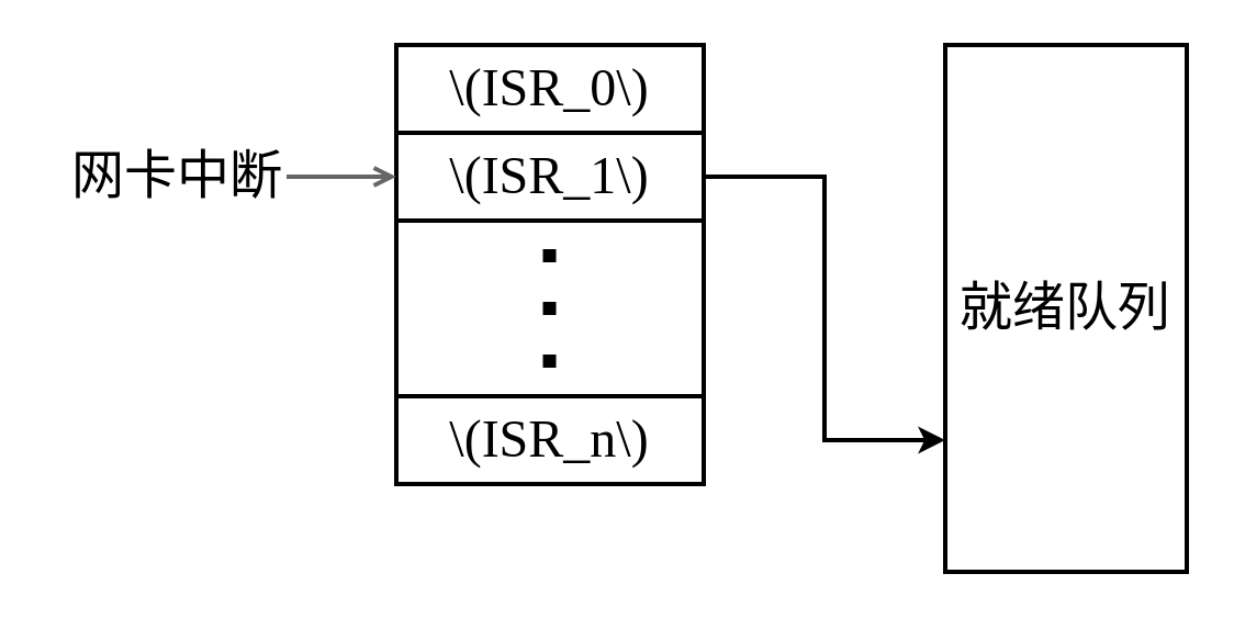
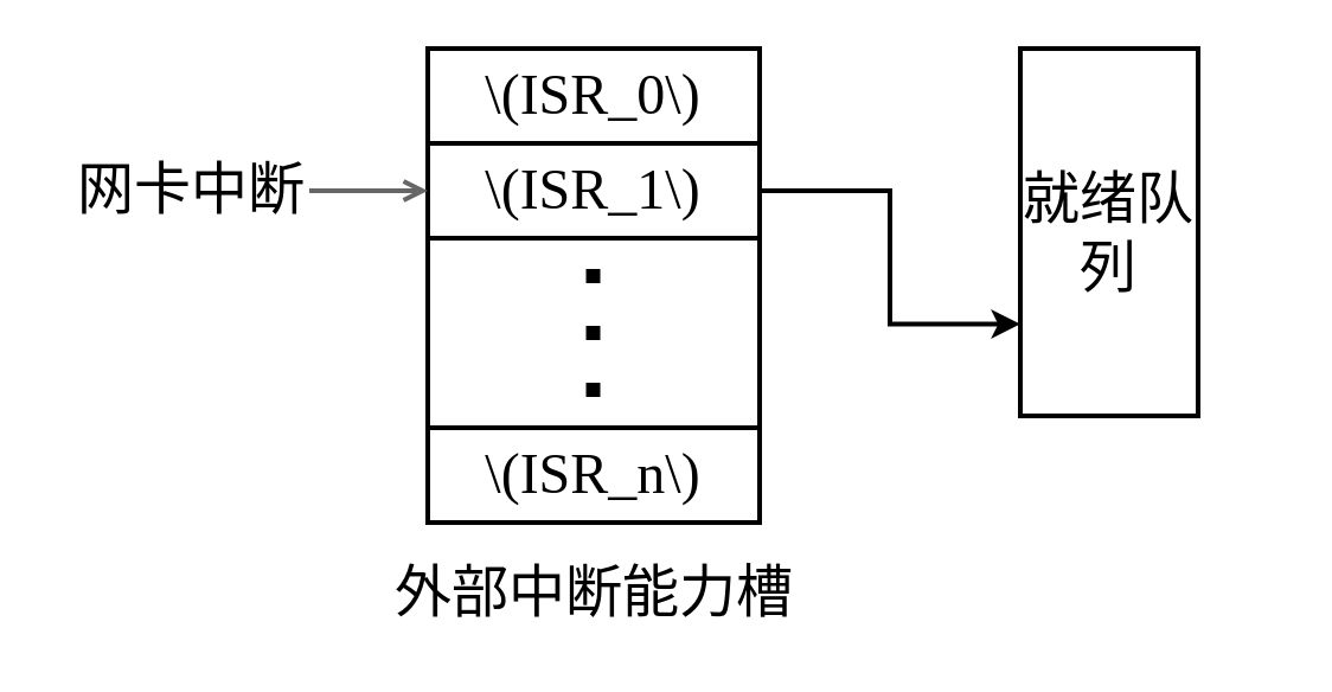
  <mxCell id="0" />
  <mxCell id="1" parent="0" />
  <mxCell id="2" value="" style="group;strokeColor=default;strokeWidth=2;" vertex="1" connectable="0" parent="1"><mxGeometry x="180" y="20" width="140" height="200" as="geometry" /></mxCell>
  <mxCell id="3" value="&lt;font face=&quot;宋体&quot;&gt;&lt;span style=&quot;font-size: 24px;&quot;&gt;\(ISR_0\)&lt;/span&gt;&lt;/font&gt;" style="rounded=0;whiteSpace=wrap;html=1;strokeWidth=2;fillColor=none;" parent="2" vertex="1"><mxGeometry width="140" height="40" as="geometry" /></mxCell>
  <mxCell id="4" value="&lt;span style=&quot;font-family: 宋体; font-size: 24px;&quot;&gt;\(ISR_1\)&lt;/span&gt;" style="rounded=0;whiteSpace=wrap;html=1;strokeWidth=2;fillColor=none;" vertex="1" parent="2"><mxGeometry y="40" width="140" height="40" as="geometry" /></mxCell>
  <mxCell id="5" value="&lt;span style=&quot;font-family: 宋体; font-size: 24px;&quot;&gt;\(ISR_n\)&lt;/span&gt;" style="rounded=0;whiteSpace=wrap;html=1;strokeWidth=2;fillColor=none;" vertex="1" parent="2"><mxGeometry y="160" width="140" height="40" as="geometry" /></mxCell>
  <mxCell id="6" value="" style="rounded=0;whiteSpace=wrap;html=1;strokeWidth=2;fillColor=none;strokeColor=none;" vertex="1" parent="2"><mxGeometry y="80" width="140" height="40" as="geometry" /></mxCell>
  <mxCell id="7" value="" style="rounded=0;whiteSpace=wrap;html=1;strokeWidth=2;fillColor=none;strokeColor=none;" vertex="1" parent="2"><mxGeometry y="120" width="140" height="40" as="geometry" /></mxCell>
  <mxCell id="8" value="" style="endArrow=none;dashed=1;html=1;dashPattern=1 3;strokeWidth=6;rounded=0;" edge="1" parent="2"><mxGeometry width="50" height="50" relative="1" as="geometry"><mxPoint x="69.762" y="147" as="sourcePoint" /><mxPoint x="69.762" y="87" as="targetPoint" /></mxGeometry></mxCell>
- <mxCell id="9" value="&lt;font style=&quot;font-size: 24px;&quot; face=&quot;宋体&quot;&gt;就绪队列&lt;/font&gt;" style="rounded=0;whiteSpace=wrap;html=1;strokeWidth=2;" vertex="1" parent="1"><mxGeometry x="430" y="20" width="110" height="240" as="geometry" /></mxCell>
+ <mxCell id="9" value="&lt;font style=&quot;font-size: 24px;&quot; face=&quot;宋体&quot;&gt;就绪队列&lt;/font&gt;" style="rounded=0;whiteSpace=wrap;html=1;strokeWidth=2;" vertex="1" parent="1"><mxGeometry x="430" y="20" width="75" height="155" as="geometry" /></mxCell>
  <mxCell id="10" value="" style="endArrow=open;html=1;rounded=0;strokeWidth=2;endFill=0;strokeColor=#666666;entryX=0;entryY=0.5;entryDx=0;entryDy=0;" edge="1" parent="1" target="4"><mxGeometry width="50" height="50" relative="1" as="geometry"><mxPoint x="130" y="80" as="sourcePoint" /><mxPoint x="70" y="70" as="targetPoint" /></mxGeometry></mxCell>
  <mxCell id="11" value="" style="endArrow=classic;html=1;rounded=0;strokeWidth=2;exitX=1;exitY=0.5;exitDx=0;exitDy=0;entryX=0;entryY=0.75;entryDx=0;entryDy=0;edgeStyle=orthogonalEdgeStyle;" edge="1" parent="1" source="4" target="9"><mxGeometry width="50" height="50" relative="1" as="geometry"><mxPoint x="360" y="-10" as="sourcePoint" /><mxPoint x="410" y="-60" as="targetPoint" /></mxGeometry></mxCell>
  <mxCell id="12" value="&lt;font style=&quot;font-size: 24px;&quot; face=&quot;宋体&quot;&gt;网卡中断&lt;/font&gt;" style="text;html=1;align=center;verticalAlign=middle;resizable=0;points=[];autosize=1;strokeColor=none;fillColor=none;" vertex="1" parent="1"><mxGeometry x="20" y="60" width="120" height="40" as="geometry" /></mxCell>
+ <mxCell id="13" value="&lt;font style=&quot;font-size: 24px;&quot; face=&quot;宋体&quot;&gt;外部中断&lt;/font&gt;&lt;span style=&quot;font-size: 24px; font-family: 宋体; background-color: transparent; color: light-dark(rgb(0, 0, 0), rgb(255, 255, 255));&quot;&gt;能力槽&lt;/span&gt;" style="text;html=1;align=center;verticalAlign=middle;resizable=0;points=[];autosize=1;strokeColor=none;fillColor=none;" vertex="1" parent="1"><mxGeometry x="155" y="230" width="190" height="40" as="geometry" /></mxCell>
